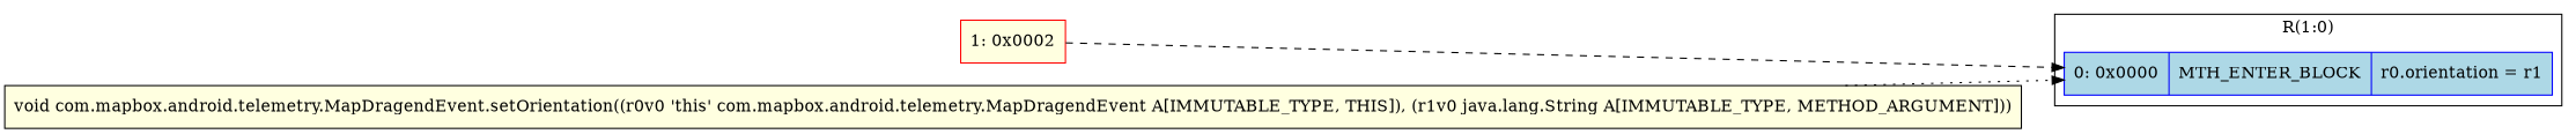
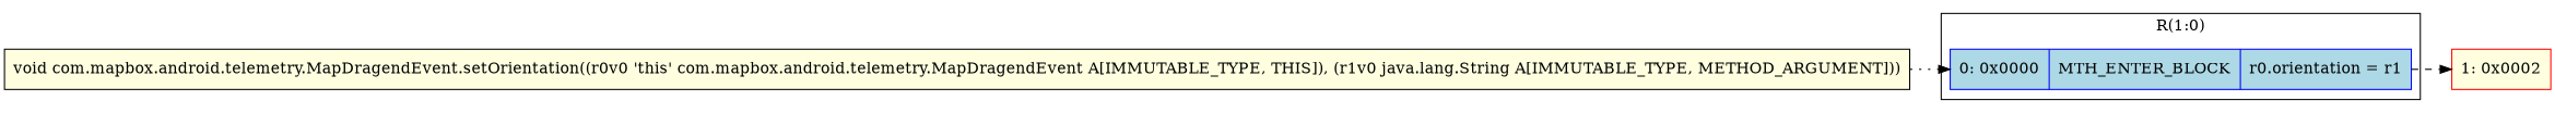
  digraph {
    rankdir=LR
    node [shape=record style=filled fillcolor=lightyellow]
    n1 [color=blue label="{0\:\ 0x0000|MTH_ENTER_BLOCK\l|r0.orientation = r1\l}" fillcolor=lightblue]
    n2 [color=red label="{1\:\ 0x0002}"]
    n3 [label="{void com.mapbox.android.telemetry.MapDragendEvent.setOrientation((r0v0 'this' com.mapbox.android.telemetry.MapDragendEvent A[IMMUTABLE_TYPE, THIS]), (r1v0 java.lang.String A[IMMUTABLE_TYPE, METHOD_ARGUMENT])) }"]
    subgraph cluster_1 {
      label="R(1:0)"
      n1
    }
-   n2 -> n1 [style=dashed]
+   n1 -> n2 [style=dashed]
    n3 -> n1 [style=dotted]
  }
